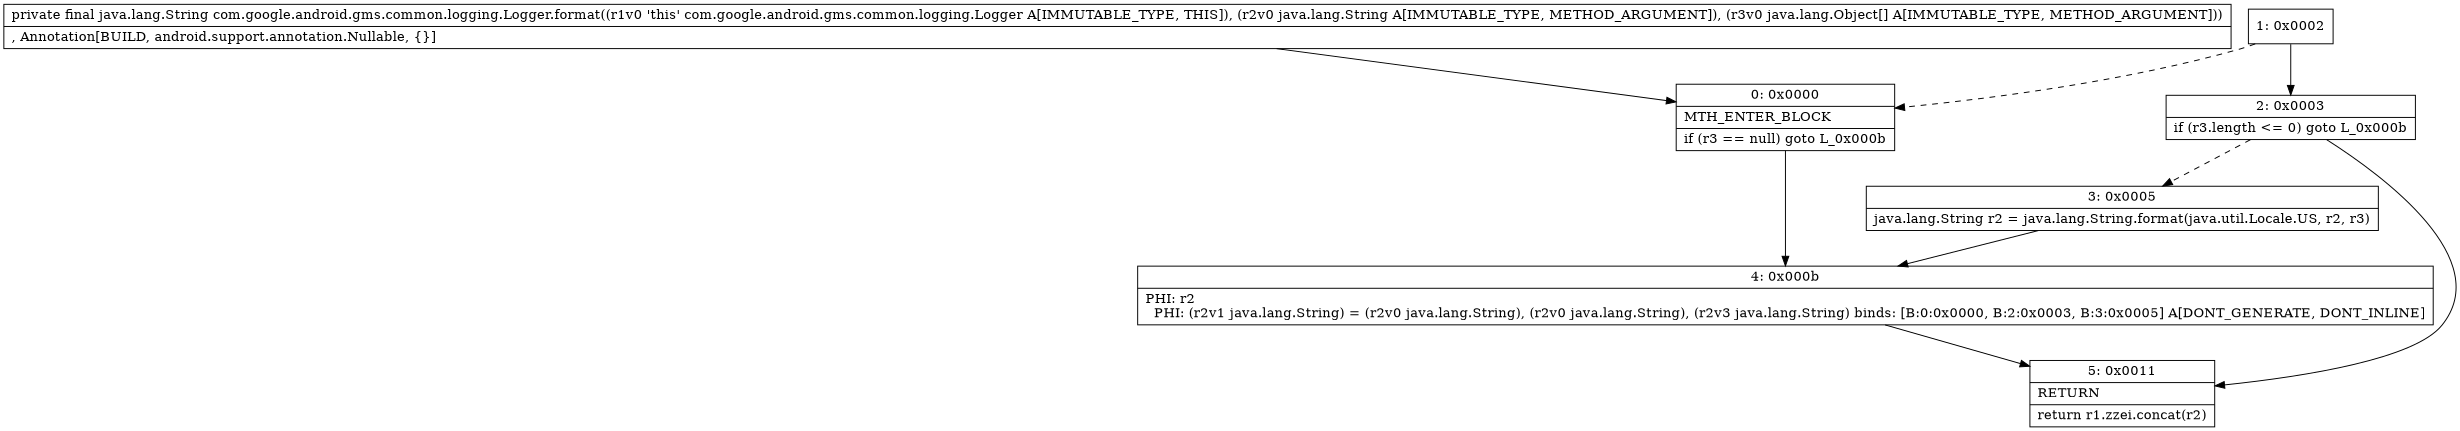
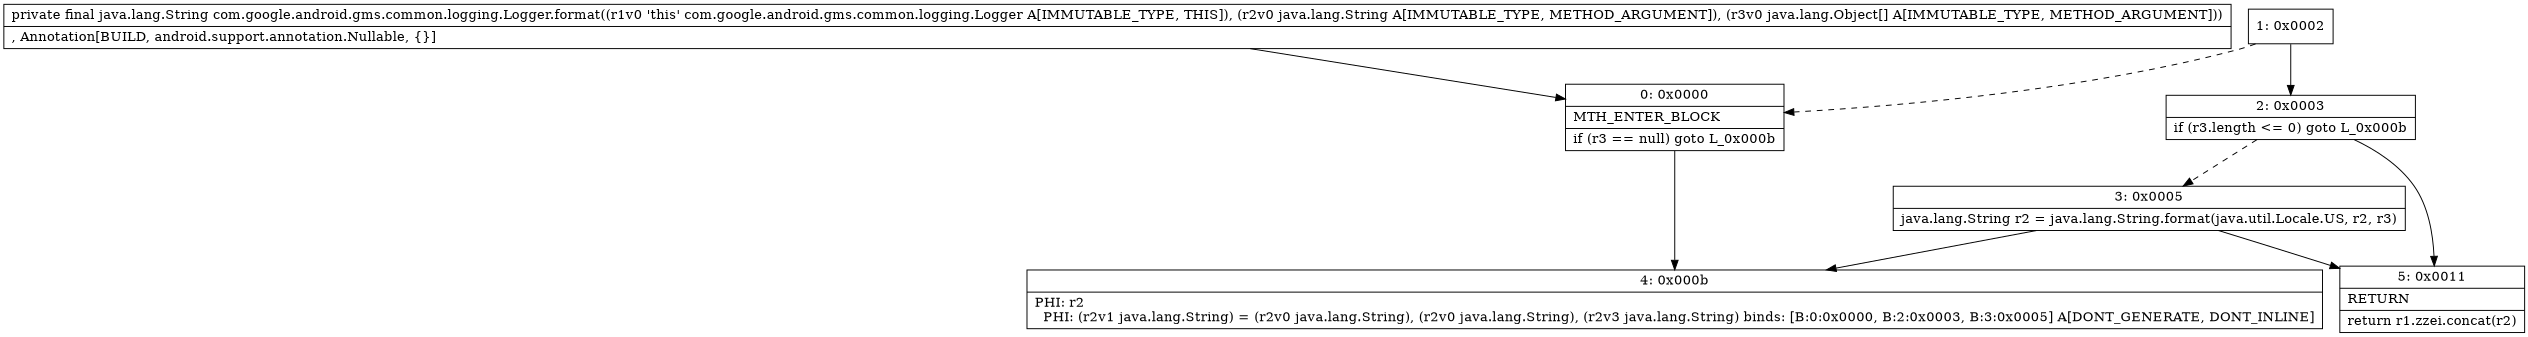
  digraph {
    node [shape=record]
    n1 [label="{0\:\ 0x0000|MTH_ENTER_BLOCK\l|if (r3 == null) goto L_0x000b\l}"]
    n2 [label="{4\:\ 0x000b|PHI: r2 \l  PHI: (r2v1 java.lang.String) = (r2v0 java.lang.String), (r2v0 java.lang.String), (r2v3 java.lang.String) binds: [B:0:0x0000, B:2:0x0003, B:3:0x0005] A[DONT_GENERATE, DONT_INLINE]\l}"]
    n3 [label="{1\:\ 0x0002}"]
    n4 [label="{2\:\ 0x0003|if (r3.length \<= 0) goto L_0x000b\l}"]
    n5 [label="{5\:\ 0x0011|RETURN\l|return r1.zzei.concat(r2)\l}"]
    n6 [label="{3\:\ 0x0005|java.lang.String r2 = java.lang.String.format(java.util.Locale.US, r2, r3)\l}"]
    n7 [label="{private final java.lang.String com.google.android.gms.common.logging.Logger.format((r1v0 'this' com.google.android.gms.common.logging.Logger A[IMMUTABLE_TYPE, THIS]), (r2v0 java.lang.String A[IMMUTABLE_TYPE, METHOD_ARGUMENT]), (r3v0 java.lang.Object[] A[IMMUTABLE_TYPE, METHOD_ARGUMENT]))  | , Annotation[BUILD, android.support.annotation.Nullable, \{\}]\l}"]
    n1 -> n2
-   n2 -> n5
+   n6 -> n5
    n3 -> n1 [style=dashed]
    n3 -> n4
    n4 -> n5
    n4 -> n6 [style=dashed]
    n6 -> n2
    n7 -> n1
  }
